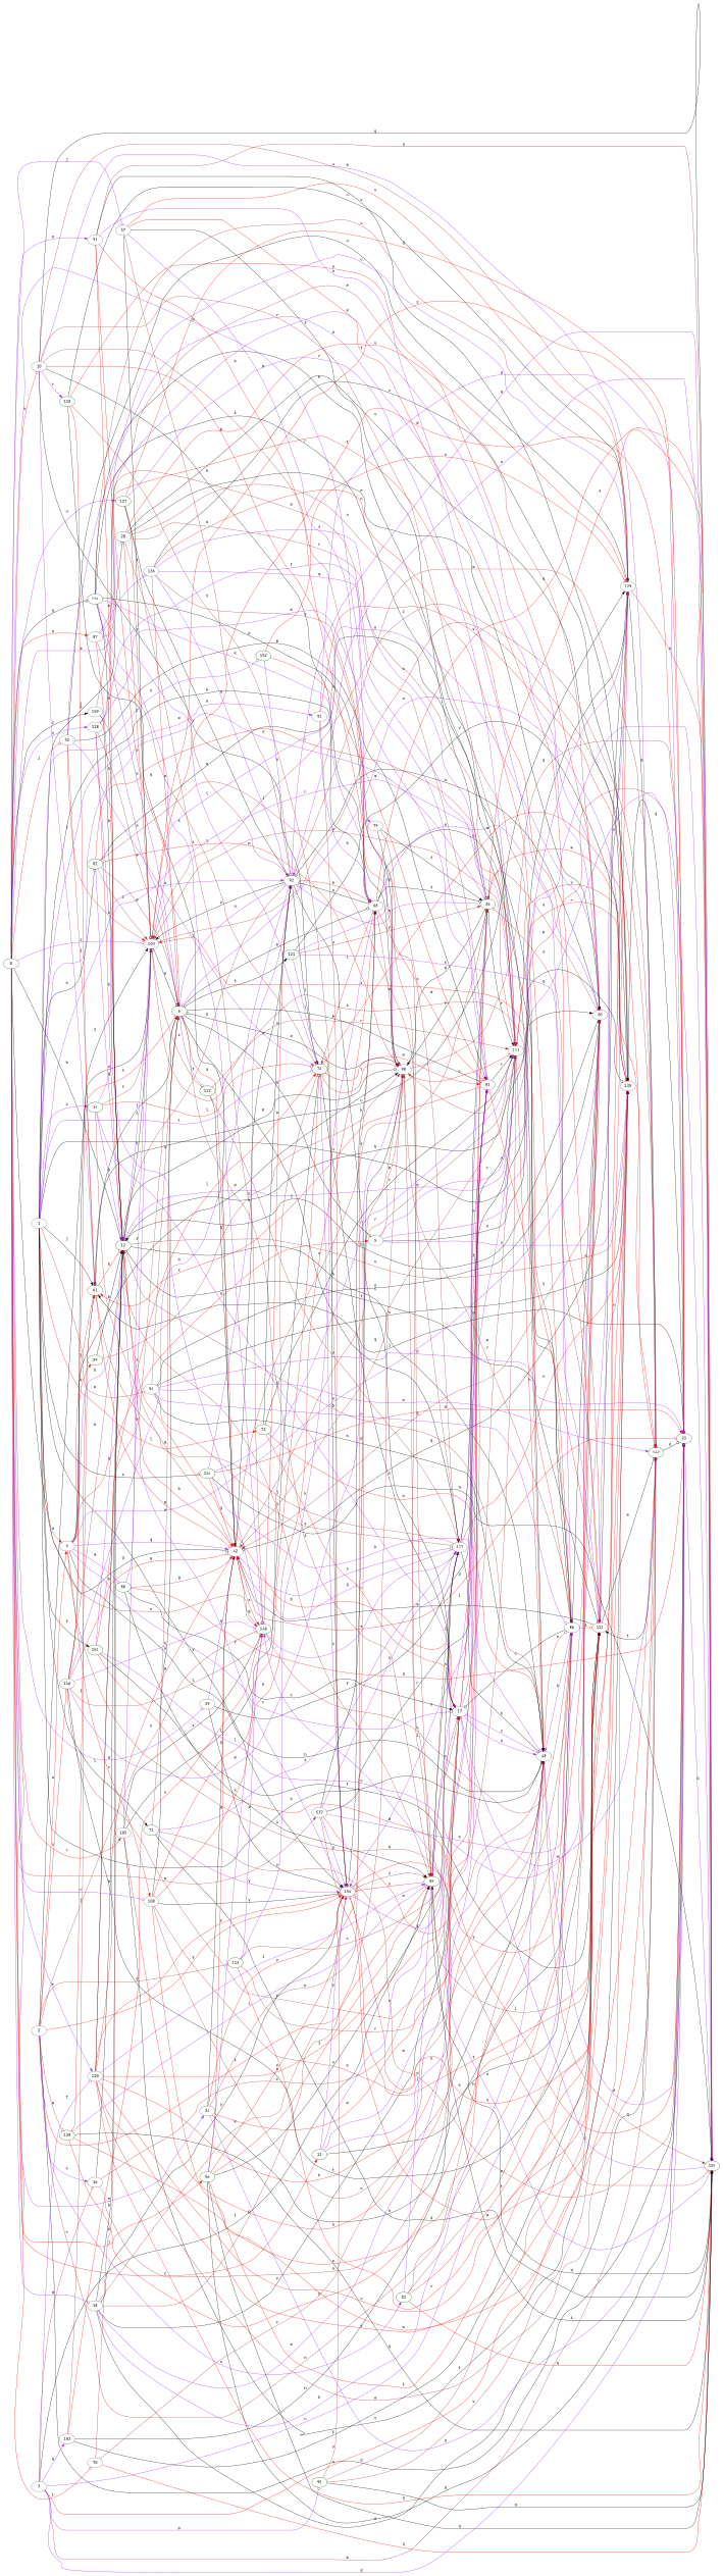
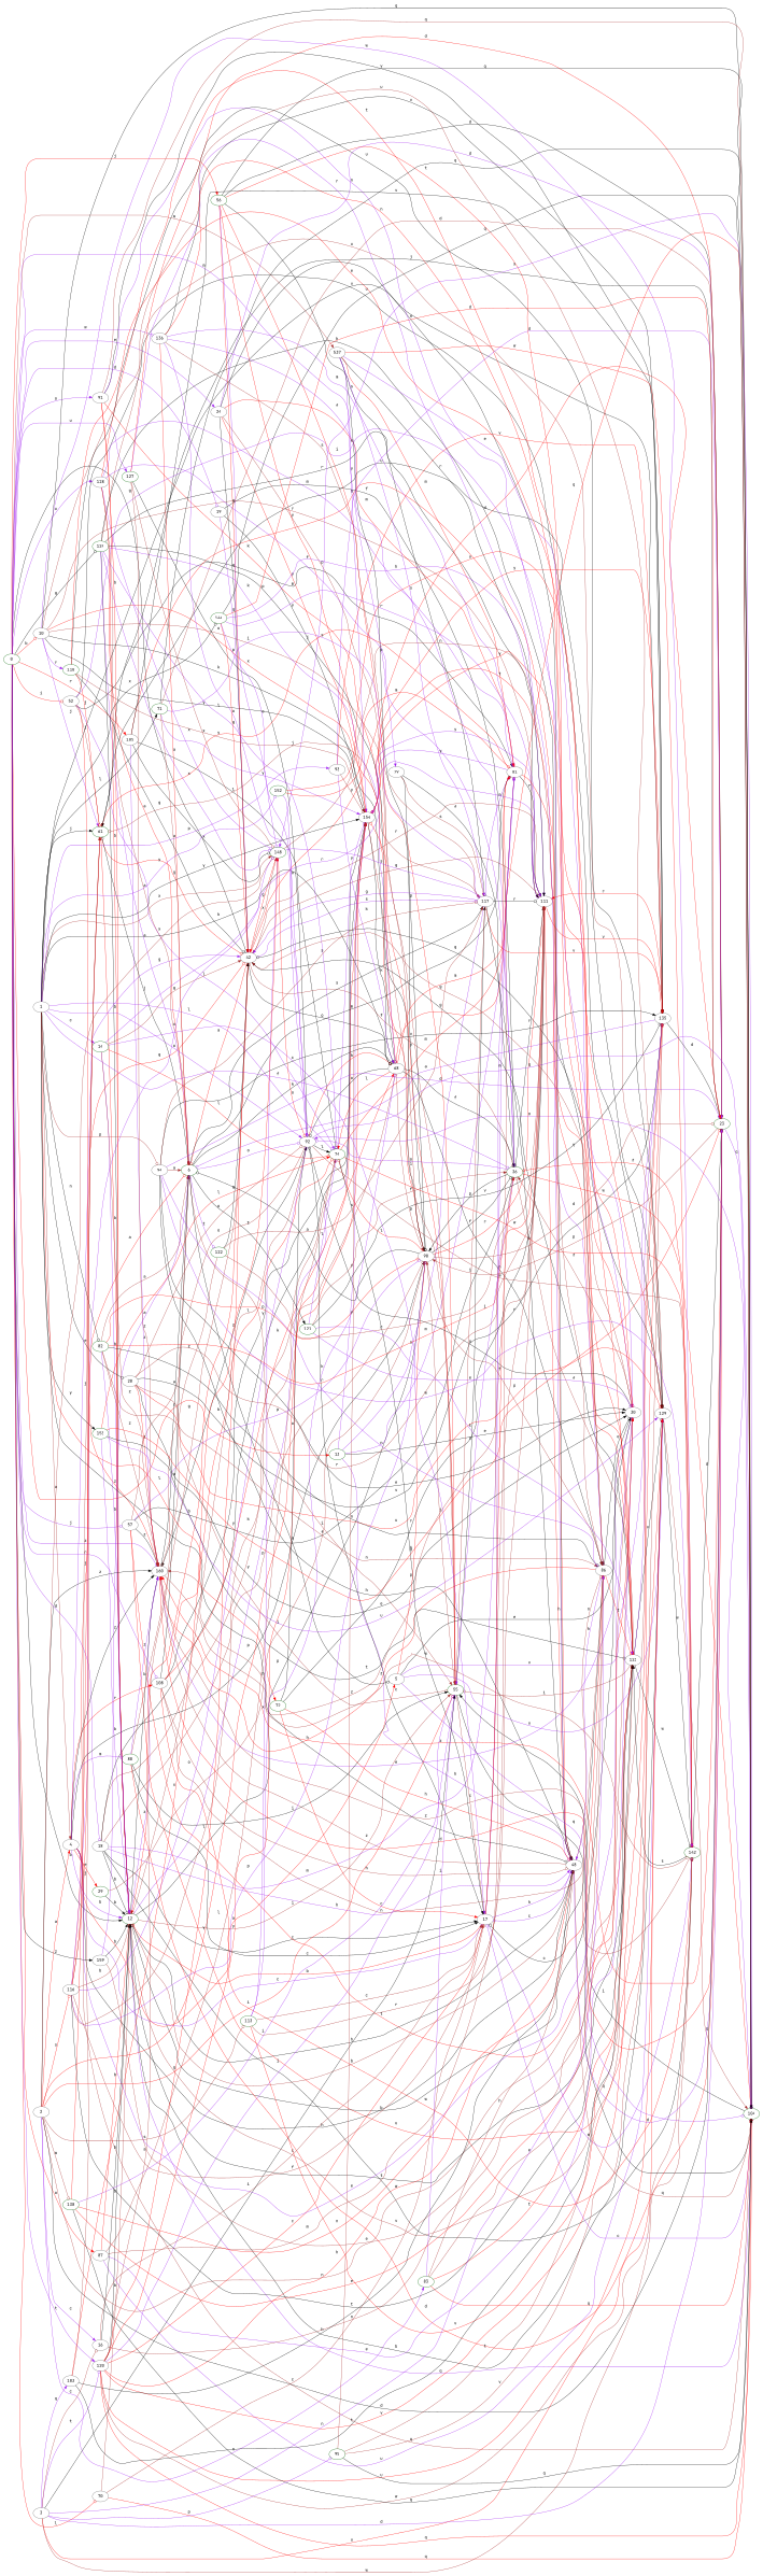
  strict digraph {
    fontname="JetBrains Mono"
    rankdir=LR
    node [color=gray40 fontname="JetBrains Mono"]
    edge [arrowhead=odot color=black fontname="JetBrains Mono"]
    0 [color=darkgreen]
    10
    12 [color=darkgreen]
    13 [color=darkgreen]
    18
    19
    24
    42
    52
    56 [color=darkgreen]
    57
    70
    79
    87
    91
    105
    108
    120
    124 [color=darkgreen]
    127 [color=darkgreen]
    128
    136
    n23 [label=537]
    159
    160
    61 [color=darkgreen]
    68
    154
    55 [color=darkgreen]
    129
    142 [color=darkgreen]
    98
    104 [color=darkgreen]
    110 [color=darkgreen]
    111
    48
    135
    123
    30
    81
    117
    17
    36 [color=darkgreen]
    23 [color=darkgreen]
    86
    92
    148 [color=darkgreen]
    6 [color=darkgreen]
    74 [color=darkgreen]
    1
    4
    14 [color=darkgreen]
    28
    71 [color=darkgreen]
    72 [color=darkgreen]
    82 [color=darkgreen]
    93
    94
    144 [color=darkgreen]
    152 [color=darkgreen]
    153 [color=darkgreen]
    5
    29 [color=darkgreen]
    80 [color=darkgreen]
    2
    16
    83 [color=darkgreen]
    113 [color=darkgreen]
    116
    138 [color=darkgreen]
    3
    95 [color=darkgreen]
    103
    121 [color=darkgreen]
    122 [color=darkgreen]
    0 -> 10 [color=red label=b]
    0 -> 12 [arrowhead=normal label=b]
    0 -> 13 [arrowhead=normal color=red label=c]
    0 -> 18 [color=purple label=d]
    0 -> 19 [color=purple label=d]
    0 -> 24 [arrowhead=normal color=purple label=e]
    0 -> 42 [label=g]
    0 -> 52 [color=red label=i]
    0 -> 56 [arrowhead=normal color=red label=j]
    0 -> 57 [color=purple label=j]
    0 -> 70 [color=red label=l]
    0 -> 79 [arrowhead=normal color=purple label=m]
    0 -> 87 [arrowhead=normal color=red label=o]
    0 -> 91 [arrowhead=normal color=purple label=o]
    0 -> 105 [arrowhead=normal color=red label=r]
    0 -> 108 [color=purple label=r]
    0 -> 120 [arrowhead=normal color=purple label=t]
    0 -> 124 [label=g]
    0 -> 127 [arrowhead=normal color=purple label=u]
    0 -> 128 [arrowhead=normal color=purple label=u]
    0 -> 136 [color=purple label=w]
    0 -> n23 [arrowhead=normal color=brown label=w]
    0 -> 159 [arrowhead=normal label=z]
    0 -> 160 [color=purple label=z]
    10 -> 61 [arrowhead=normal color=purple label=j]
    10 -> 68 [label=k]
    10 -> 154 [arrowhead=normal label=y]
    10 -> 55 [arrowhead=normal color=brown label=i]
    10 -> 129 [arrowhead=normal color=brown label=u]
    10 -> 142 [arrowhead=normal color=purple label=w]
    10 -> 98 [color=red label=p]
    10 -> 104 [label=q]
    10 -> 110 [arrowhead=normal color=purple label=r]
    10 -> 111 [arrowhead=normal color=brown label=r]
    12 -> 160 [arrowhead=normal color=purple label=z]
    12 -> 154 [arrowhead=normal color=purple label=y]
    12 -> 55 [arrowhead=normal color=brown label=i]
    12 -> 98 [label=p]
    12 -> 104 [color=purple label=q]
    12 -> 48 [arrowhead=normal label=h]
    12 -> 135 [color=brown label=v]
    12 -> 123 [label=t]
    13 -> 154 [color=purple label=y]
    13 -> 48 [color=purple label=h]
    13 -> 30 [arrowhead=normal label=e]
    13 -> 81 [color=purple label=m]
    13 -> 117 [color=purple label=s]
    18 -> 12 [label=b]
    18 -> 68 [color=brown label=k]
    18 -> 154 [arrowhead=normal label=y]
    18 -> 142 [label=w]
    18 -> 98 [color=brown label=p]
    18 -> 48 [arrowhead=normal color=purple label=h]
    18 -> 81 [color=purple label=m]
    18 -> 17 [arrowhead=normal label=c]
    19 -> 42 [color=purple label=g]
    19 -> 154 [label=y]
    19 -> 36 [label=f]
    24 -> 42 [arrowhead=normal label=g]
    24 -> 154 [arrowhead=normal color=red label=y]
    24 -> 98 [arrowhead=normal color=brown label=p]
    24 -> 81 [color=red label=m]
    24 -> 23 [arrowhead=normal color=purple label=d]
    24 -> 86 [arrowhead=normal label=n]
    42 -> 12 [arrowhead=normal color=red label=b]
    42 -> 111 [arrowhead=normal color=brown label=r]
    42 -> 117 [color=purple label=s]
    42 -> 36 [color=brown label=f]
    42 -> 23 [color=red label=d]
-   42 -> 92 [label=o]
+   42 -> 68 [label=o]
    42 -> 148 [arrowhead=normal color=brown label=x]
    42 -> 6 [color=red label=a]
    52 -> 160 [arrowhead=normal color=red label=z]
    52 -> 61 [color=brown label=j]
    52 -> 129 [label=u]
    52 -> 30 [arrowhead=normal color=purple label=e]
    52 -> 81 [arrowhead=normal label=m]
    52 -> 74 [arrowhead=normal color=purple label=l]
    56 -> 42 [color=red label=g]
    56 -> 154 [color=red label=y]
    56 -> 55 [arrowhead=normal color=red label=i]
    56 -> 104 [arrowhead=normal label=q]
    56 -> 123 [color=red label=t]
    56 -> 117 [label=s]
    56 -> 23 [arrowhead=normal label=d]
    56 -> 148 [color=purple label=x]
    57 -> 160 [label=z]
    57 -> 129 [arrowhead=normal color=red label=u]
    57 -> 98 [color=purple label=p]
    57 -> 123 [arrowhead=normal color=red label=t]
    57 -> 36 [label=f]
    57 -> 92 [color=brown label=o]
    70 -> 12 [color=brown label=b]
    70 -> 104 [color=red label=q]
    70 -> 17 [color=brown label=c]
    79 -> 98 [label=p]
    79 -> 117 [arrowhead=normal color=brown label=s]
    79 -> 36 [arrowhead=normal label=f]
    87 -> 12 [color=red label=b]
    87 -> 129 [arrowhead=normal color=purple label=u]
    87 -> 30 [color=purple label=e]
    87 -> 81 [color=brown label=m]
    87 -> 74 [arrowhead=normal color=brown label=l]
    91 -> 12 [color=red label=b]
    91 -> 68 [color=red label=k]
    91 -> 104 [arrowhead=normal color=brown label=q]
    91 -> 135 [label=v]
    91 -> 86 [color=purple label=n]
    91 -> 6 [color=red label=a]
    105 -> 160 [color=purple label=z]
    105 -> 48 [color=red label=h]
    105 -> 135 [arrowhead=normal label=v]
    105 -> 148 [label=x]
    105 -> 74 [label=l]
    108 -> 68 [arrowhead=normal color=red label=k]
    108 -> 154 [label=y]
    108 -> 142 [color=red label=w]
    108 -> 48 [color=brown label=h]
    108 -> 86 [color=brown label=n]
    108 -> 6 [arrowhead=normal label=a]
    108 -> 74 [color=red label=l]
    120 -> 12 [arrowhead=normal label=b]
    120 -> 42 [arrowhead=normal color=red label=g]
    120 -> 154 [color=red label=y]
    120 -> 55 [arrowhead=normal color=purple label=i]
    120 -> 129 [arrowhead=normal color=red label=u]
    120 -> 142 [arrowhead=normal color=brown label=w]
    120 -> 104 [color=red label=q]
    120 -> 48 [color=red label=h]
    120 -> 135 [arrowhead=normal color=red label=v]
    120 -> 17 [color=red label=c]
    120 -> 6 [arrowhead=normal color=brown label=a]
    124 -> 12 [arrowhead=normal label=b]
    124 -> 68 [color=purple label=k]
    124 -> 129 [arrowhead=normal color=brown label=u]
    124 -> 98 [arrowhead=normal label=p]
    124 -> 111 [arrowhead=normal label=r]
    124 -> 48 [label=h]
    124 -> 148 [color=purple label=x]
    124 -> 6 [arrowhead=normal color=purple label=a]
    124 -> 74 [color=purple label=l]
    127 -> 160 [color=brown label=z]
    127 -> 111 [arrowhead=normal color=purple label=r]
    127 -> 23 [color=red label=d]
    127 -> 92 [label=o]
    127 -> 148 [color=brown label=x]
    128 -> 12 [color=red label=b]
    128 -> 123 [arrowhead=normal color=red label=t]
    128 -> 81 [arrowhead=normal color=purple label=m]
    128 -> 36 [color=purple label=f]
    128 -> 148 [color=purple label=x]
    128 -> 6 [color=brown label=a]
    136 -> 135 [arrowhead=normal label=v]
    136 -> 81 [arrowhead=normal color=purple label=m]
    136 -> 117 [arrowhead=normal color=brown label=s]
    136 -> 36 [color=purple label=f]
    136 -> 86 [color=red label=n]
    136 -> 92 [arrowhead=normal color=purple label=o]
    136 -> 6 [arrowhead=normal color=red label=a]
    n23 -> 154 [arrowhead=normal color=purple label=y]
    n23 -> 142 [arrowhead=normal color=red label=w]
    n23 -> 98 [label=p]
    n23 -> 111 [arrowhead=normal label=r]
    n23 -> 30 [color=purple label=e]
    n23 -> 81 [arrowhead=normal color=red label=m]
    n23 -> 117 [arrowhead=normal color=purple label=s]
    159 -> 12 [arrowhead=normal label=b]
    159 -> 30 [color=brown label=e]
    159 -> 6 [arrowhead=normal color=purple label=a]
    160 -> 12 [label=b]
    160 -> 142 [color=brown label=w]
    160 -> 30 [color=purple label=e]
    160 -> 23 [color=red label=d]
    160 -> 6 [label=a]
    61 -> 12 [color=red label=b]
    61 -> 42 [color=red label=g]
    61 -> 129 [arrowhead=normal label=u]
    68 -> 98 [arrowhead=normal color=brown label=p]
    68 -> 104 [arrowhead=normal color=red label=q]
    68 -> 81 [color=red label=m]
    68 -> 36 [label=f]
    68 -> 86 [arrowhead=normal label=n]
    68 -> 92 [label=o]
    68 -> 74 [arrowhead=normal color=red label=l]
    154 -> 68 [arrowhead=normal label=k]
    154 -> 55 [arrowhead=normal color=brown label=i]
    154 -> 123 [arrowhead=normal color=red label=t]
    55 -> 154 [color=red label=y]
    55 -> 104 [arrowhead=normal label=q]
    55 -> 117 [arrowhead=normal label=s]
    55 -> 17 [arrowhead=normal color=brown label=c]
    129 -> 12 [arrowhead=normal label=b]
    129 -> 42 [label=g]
    129 -> 142 [label=w]
    129 -> 104 [arrowhead=normal color=brown label=q]
    142 -> 160 [arrowhead=normal color=brown label=z]
    142 -> 123 [arrowhead=normal label=t]
    142 -> 23 [label=d]
    98 -> 55 [arrowhead=normal color=brown label=i]
    98 -> 111 [color=red label=r]
    98 -> 36 [label=f]
    98 -> 23 [color=brown label=d]
    98 -> 6 [label=a]
    98 -> 74 [color=red label=l]
    104 -> 55 [arrowhead=normal label=i]
    104 -> 17 [color=purple label=c]
    104 -> 36 [color=red label=f]
    104 -> 92 [arrowhead=normal color=purple label=o]
    104 -> 148 [arrowhead=normal color=purple label=x]
    110 -> 42 [label=g]
    110 -> 61 [color=red label=j]
    110 -> 154 [arrowhead=normal color=brown label=y]
    110 -> 129 [label=u]
    110 -> 30 [color=red label=e]
    111 -> 42 [arrowhead=normal color=brown label=g]
    111 -> 160 [arrowhead=normal color=brown label=z]
    111 -> 154 [arrowhead=normal color=purple label=y]
    111 -> 48 [arrowhead=normal color=red label=h]
    111 -> 135 [color=red label=v]
    48 -> 12 [color=brown label=b]
    48 -> 160 [color=brown label=z]
    48 -> 104 [arrowhead=normal color=brown label=q]
    48 -> 17 [color=purple label=c]
    48 -> 23 [color=purple label=d]
    48 -> 86 [color=brown label=n]
    135 -> 154 [color=red label=y]
    135 -> 111 [arrowhead=normal color=red label=r]
    135 -> 23 [label=d]
    135 -> 6 [color=purple label=a]
    123 -> 42 [arrowhead=normal label=g]
    123 -> 55 [color=brown label=i]
    123 -> 129 [label=u]
    123 -> 142 [label=w]
    123 -> 135 [color=purple label=v]
    123 -> 36 [color=brown label=f]
    30 -> 12 [label=b]
    30 -> 42 [arrowhead=normal color=brown label=g]
    30 -> 154 [color=red label=y]
    30 -> 36 [arrowhead=normal color=brown label=f]
    30 -> 92 [label=o]
    81 -> 61 [arrowhead=normal color=red label=j]
    81 -> 154 [color=purple label=y]
    81 -> 111 [arrowhead=normal label=r]
    81 -> 123 [color=red label=t]
    117 -> 42 [arrowhead=normal color=purple label=g]
    117 -> 61 [color=brown label=j]
    117 -> 55 [color=brown label=i]
    117 -> 111 [label=r]
    117 -> 48 [label=h]
    117 -> 135 [arrowhead=normal color=red label=v]
    117 -> 81 [arrowhead=normal color=purple label=m]
    17 -> 12 [color=red label=b]
    17 -> 142 [color=purple label=w]
    17 -> 111 [arrowhead=normal color=brown label=r]
    17 -> 48 [arrowhead=normal color=purple label=h]
    17 -> 81 [arrowhead=normal color=purple label=m]
    17 -> 36 [arrowhead=normal color=red label=f]
    36 -> 55 [arrowhead=normal color=purple label=i]
    36 -> 142 [color=red label=w]
    36 -> 98 [arrowhead=normal label=p]
    36 -> 111 [arrowhead=normal label=r]
    36 -> 92 [color=purple label=o]
    23 -> 160 [arrowhead=normal color=red label=z]
    23 -> 61 [arrowhead=normal label=j]
    23 -> 98 [arrowhead=normal color=brown label=p]
    23 -> 104 [arrowhead=normal color=purple label=q]
    86 -> 160 [arrowhead=normal color=red label=z]
    86 -> 98 [arrowhead=normal color=brown label=p]
    86 -> 48 [arrowhead=normal color=purple label=h]
    86 -> 123 [color=red label=t]
    86 -> 30 [label=e]
    86 -> 17 [label=c]
    92 -> 12 [color=brown label=b]
    92 -> 160 [arrowhead=normal label=z]
    92 -> 68 [color=red label=k]
    92 -> 142 [color=brown label=w]
    92 -> 104 [color=purple label=q]
    92 -> 17 [arrowhead=normal label=c]
    92 -> 74 [arrowhead=normal label=l]
    148 -> 42 [arrowhead=normal color=red label=g]
    148 -> 117 [color=purple label=s]
    148 -> 86 [arrowhead=normal color=brown label=n]
    148 -> 92 [color=red label=o]
    6 -> 61 [label=j]
    6 -> 68 [label=k]
    6 -> 55 [arrowhead=normal color=brown label=i]
    6 -> 81 [label=m]
    6 -> 117 [arrowhead=normal label=s]
    6 -> 92 [color=purple label=o]
    6 -> 5 [label=a]
    6 -> 121 [arrowhead=normal label=t]
    6 -> 122 [color=purple label=t]
    74 -> 154 [color=purple label=y]
    74 -> 142 [arrowhead=normal color=red label=w]
    74 -> 81 [arrowhead=normal color=red label=m]
    74 -> 17 [arrowhead=normal label=c]
    1 -> 61 [arrowhead=normal label=j]
    1 -> 68 [label=k]
    1 -> 154 [arrowhead=normal label=y]
    1 -> 48 [label=h]
    1 -> 135 [label=v]
    1 -> 36 [color=purple label=f]
    1 -> 92 [arrowhead=normal color=purple label=o]
    1 -> 148 [arrowhead=normal color=brown label=x]
    1 -> 74 [color=purple label=l]
    1 -> 4 [arrowhead=normal color=brown label=a]
    1 -> 14 [arrowhead=normal color=purple label=c]
    1 -> 28 [label=e]
    1 -> 71 [arrowhead=normal label=l]
    1 -> 72 [arrowhead=normal color=red label=l]
    1 -> 82 [label=n]
    1 -> 93 [arrowhead=normal color=purple label=p]
    1 -> 94 [color=brown label=p]
    1 -> 144 [label=x]
    1 -> 152 [color=purple label=y]
    1 -> 153 [arrowhead=normal label=y]
    4 -> 12 [arrowhead=normal color=purple label=b]
    4 -> 42 [arrowhead=normal color=purple label=g]
    4 -> 108 [arrowhead=normal color=red label=r]
    4 -> 160 [arrowhead=normal label=z]
    4 -> 98 [arrowhead=normal label=p]
    4 -> 104 [color=brown label=q]
    4 -> 48 [label=h]
    4 -> 30 [color=purple label=e]
    4 -> 17 [color=purple label=c]
    4 -> 5 [arrowhead=normal color=red label=a]
    4 -> 29 [arrowhead=normal color=red label=e]
    4 -> 80 [color=purple label=m]
    14 -> 12 [arrowhead=normal color=purple label=b]
    14 -> 42 [arrowhead=normal color=brown label=g]
    14 -> 160 [arrowhead=normal color=brown label=z]
    14 -> 111 [color=purple label=r]
    14 -> 17 [arrowhead=normal color=purple label=c]
    14 -> 74 [color=red label=l]
    28 -> 160 [color=red label=z]
    28 -> 129 [color=red label=u]
    28 -> 111 [arrowhead=normal color=brown label=r]
    28 -> 135 [label=v]
    28 -> 30 [arrowhead=normal label=e]
    28 -> 86 [arrowhead=normal color=brown label=n]
    28 -> 92 [color=brown label=o]
    71 -> 154 [arrowhead=normal color=purple label=y]
    71 -> 104 [label=q]
    71 -> 117 [color=purple label=s]
    71 -> 23 [arrowhead=normal color=brown label=d]
    71 -> 6 [arrowhead=normal color=brown label=a]
    72 -> 111 [label=r]
    72 -> 48 [color=red label=h]
    72 -> 17 [arrowhead=normal color=red label=c]
    72 -> 92 [arrowhead=normal label=o]
    82 -> 12 [arrowhead=normal color=purple label=b]
    82 -> 160 [arrowhead=normal color=brown label=z]
    82 -> 55 [color=brown label=i]
    82 -> 98 [color=red label=p]
    82 -> 111 [color=red label=r]
    82 -> 86 [label=n]
    82 -> 6 [arrowhead=normal color=brown label=a]
    93 -> 68 [arrowhead=normal color=purple label=k]
    93 -> 154 [color=brown label=y]
    93 -> 135 [color=red label=v]
    93 -> 23 [arrowhead=normal color=purple label=d]
    94 -> 142 [arrowhead=normal color=purple label=w]
    94 -> 48 [arrowhead=normal label=h]
    94 -> 135 [arrowhead=normal label=v]
    94 -> 30 [arrowhead=normal label=e]
    94 -> 117 [color=brown label=s]
    94 -> 23 [arrowhead=normal color=purple label=d]
    94 -> 86 [color=purple label=n]
    94 -> 6 [arrowhead=normal color=brown label=a]
    144 -> 42 [arrowhead=normal color=red label=g]
    144 -> 104 [arrowhead=normal label=q]
    144 -> 111 [arrowhead=normal color=purple label=r]
    144 -> 48 [color=purple label=h]
    144 -> 23 [arrowhead=normal color=red label=d]
    144 -> 92 [color=purple label=o]
    152 -> 129 [color=red label=u]
    152 -> 81 [color=red label=m]
    152 -> 92 [color=purple label=o]
    153 -> 12 [color=purple label=b]
    153 -> 129 [arrowhead=normal color=purple label=u]
    153 -> 123 [label=t]
    153 -> 23 [color=red label=d]
    153 -> 74 [arrowhead=normal color=red label=l]
    5 -> 129 [arrowhead=normal color=purple label=u]
    5 -> 98 [color=red label=p]
    5 -> 104 [color=purple label=q]
    5 -> 135 [color=purple label=v]
    5 -> 30 [arrowhead=normal label=e]
    29 -> 12 [arrowhead=normal label=b]
    29 -> 98 [arrowhead=normal color=brown label=p]
    80 -> 42 [color=brown label=g]
    80 -> 160 [arrowhead=normal color=purple label=z]
    80 -> 55 [arrowhead=normal label=i]
    80 -> 17 [arrowhead=normal label=c]
    80 -> 23 [arrowhead=normal color=red label=d]
    2 -> 160 [arrowhead=normal label=z]
    2 -> 154 [arrowhead=normal color=red label=y]
    2 -> 55 [color=red label=i]
    2 -> 23 [label=d]
    2 -> 86 [color=brown label=n]
    2 -> 148 [color=brown label=x]
    2 -> 4 [arrowhead=normal color=red label=a]
    2 -> 16 [arrowhead=normal color=purple label=c]
    2 -> 83 [arrowhead=normal color=purple label=n]
    2 -> 113 [color=brown label=s]
    2 -> 116 [color=red label=s]
    2 -> 138 [color=brown label=w]
    16 -> 12 [arrowhead=normal label=b]
    16 -> 17 [arrowhead=normal color=brown label=c]
    16 -> 86 [arrowhead=normal color=brown label=n]
    83 -> 55 [color=purple label=i]
    83 -> 104 [arrowhead=normal color=red label=q]
    83 -> 48 [arrowhead=normal color=brown label=h]
    83 -> 123 [color=red label=t]
    83 -> 30 [arrowhead=normal color=brown label=e]
    113 -> 68 [color=purple label=k]
    113 -> 111 [color=brown label=r]
    113 -> 135 [color=red label=v]
    113 -> 17 [arrowhead=normal color=brown label=c]
    113 -> 148 [arrowhead=normal color=purple label=x]
    116 -> 12 [color=brown label=b]
    116 -> 42 [color=red label=g]
    116 -> 61 [color=brown label=j]
    116 -> 98 [color=purple label=p]
    116 -> 123 [label=t]
    116 -> 36 [arrowhead=normal color=brown label=f]
    116 -> 92 [color=purple label=o]
    116 -> 148 [color=purple label=x]
    116 -> 6 [color=red label=a]
    116 -> 74 [color=brown label=l]
    138 -> 61 [arrowhead=normal color=red label=j]
    138 -> 55 [color=purple label=i]
    138 -> 104 [arrowhead=normal label=q]
    138 -> 30 [arrowhead=normal color=red label=e]
    138 -> 86 [color=red label=n]
    3 -> 120 [color=purple label=t]
    3 -> 55 [arrowhead=normal label=i]
    3 -> 129 [arrowhead=normal color=red label=u]
    3 -> 142 [color=brown label=w]
    3 -> 23 [arrowhead=normal color=purple label=d]
    3 -> 86 [arrowhead=normal color=purple label=n]
    3 -> 16 [color=brown label=c]
    3 -> 95 [color=purple label=p]
    3 -> 103 [arrowhead=normal color=purple label=q]
    95 -> 154 [arrowhead=normal color=brown label=y]
    95 -> 104 [label=q]
    95 -> 135 [color=brown label=v]
    95 -> 123 [arrowhead=normal color=brown label=t]
    103 -> 61 [arrowhead=normal color=brown label=j]
    103 -> 48 [label=h]
    103 -> 123 [arrowhead=normal label=t]
    103 -> 148 [arrowhead=normal color=red label=x]
    121 -> 135 [label=v]
    121 -> 123 [arrowhead=normal color=purple label=t]
    121 -> 30 [color=purple label=e]
    121 -> 36 [arrowhead=normal color=brown label=f]
    121 -> 74 [color=purple label=l]
    122 -> 42 [arrowhead=normal label=g]
    122 -> 160 [color=brown label=z]
    122 -> 111 [arrowhead=normal color=brown label=r]
    122 -> 117 [arrowhead=normal color=brown label=s]
  }
